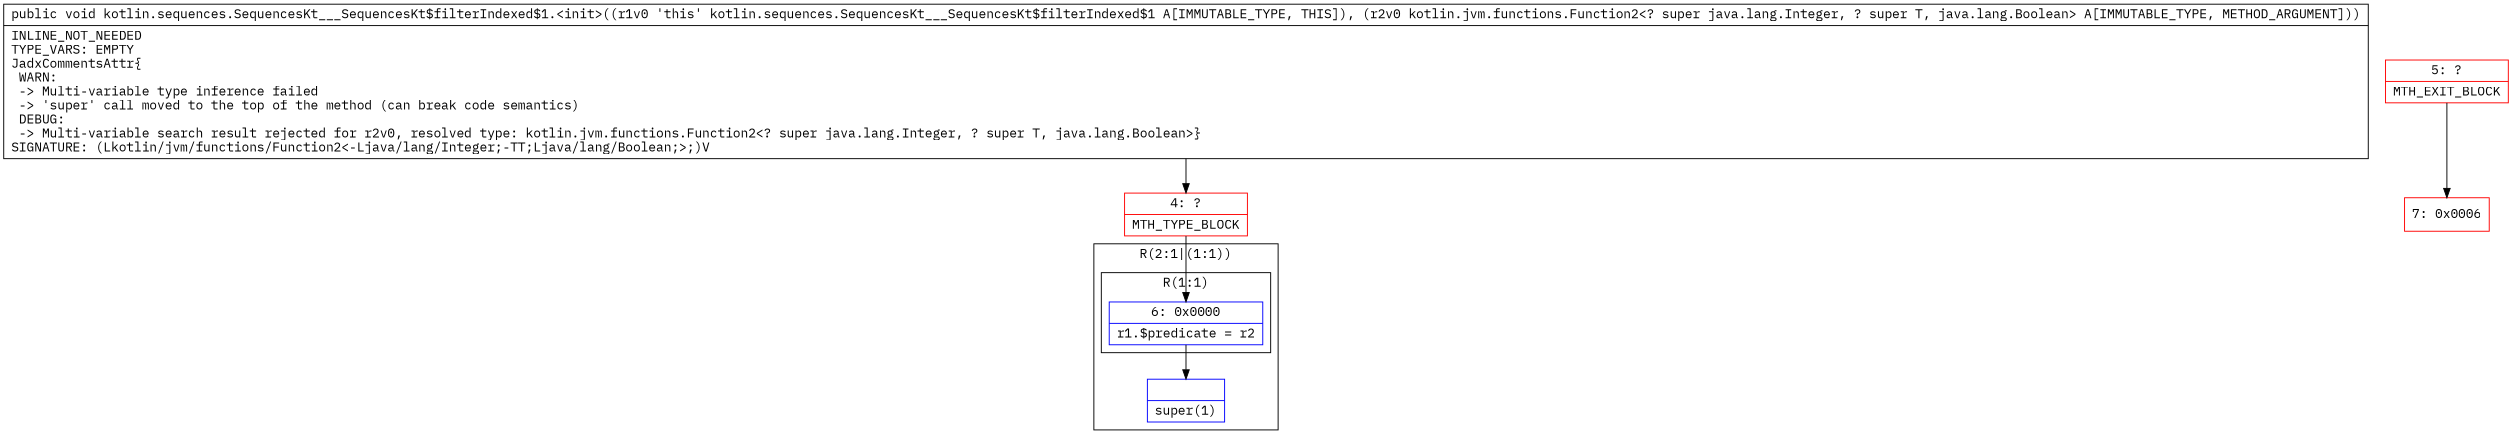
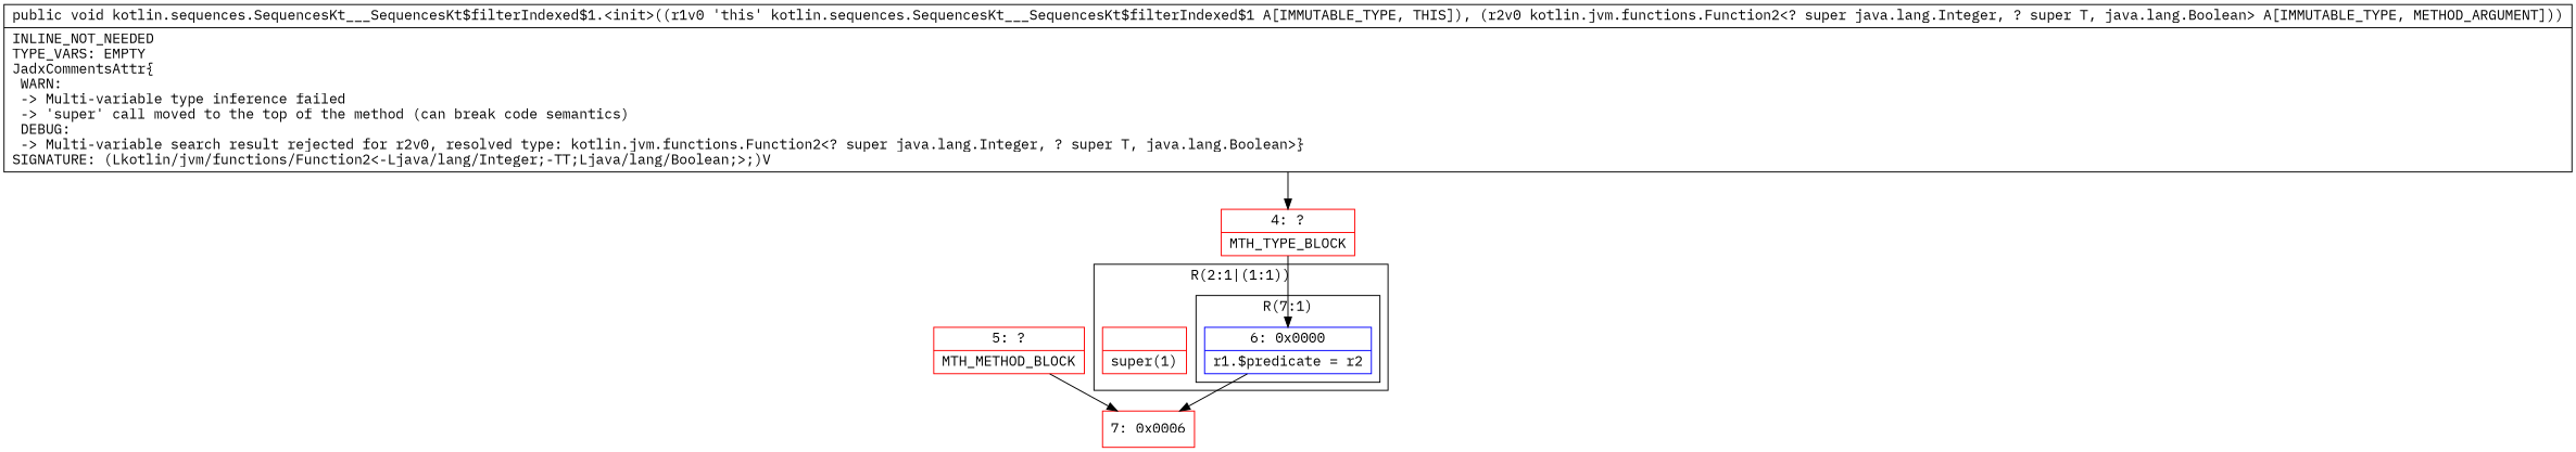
  digraph {
    fontname="IBM Plex Mono"
    node [color=red fontname="IBM Plex Mono" shape=record]
    edge [fontname="IBM Plex Mono"]
    n1 [color=blue label="{6\:\ 0x0000|r1.$predicate = r2\l}"]
-   n2 [color=blue label="{|super(1)\l}"]
+   n2 [label="{|super(1)\l}"]
    n3 [label="{7\:\ 0x0006}"]
    n4 [label="{4\:\ ?|MTH_TYPE_BLOCK\l}"]
-   n5 [label="{5\:\ ?|MTH_EXIT_BLOCK\l}"]
+   n5 [label="{5\:\ ?|MTH_METHOD_BLOCK\l}"]
    n6 [label="{public void kotlin.sequences.SequencesKt___SequencesKt$filterIndexed$1.\<init\>((r1v0 'this' kotlin.sequences.SequencesKt___SequencesKt$filterIndexed$1 A[IMMUTABLE_TYPE, THIS]), (r2v0 kotlin.jvm.functions.Function2\<? super java.lang.Integer, ? super T, java.lang.Boolean\> A[IMMUTABLE_TYPE, METHOD_ARGUMENT]))  | INLINE_NOT_NEEDED\lTYPE_VARS: EMPTY\lJadxCommentsAttr\{\l WARN: \l \-\> Multi\-variable type inference failed\l \-\> 'super' call moved to the top of the method (can break code semantics)\l DEBUG: \l \-\> Multi\-variable search result rejected for r2v0, resolved type: kotlin.jvm.functions.Function2\<? super java.lang.Integer, ? super T, java.lang.Boolean\>\}\lSIGNATURE: (Lkotlin\/jvm\/functions\/Function2\<\-Ljava\/lang\/Integer;\-TT;Ljava\/lang\/Boolean;\>;)V\l}" color=""]
    subgraph cluster_1 {
      label="R(2:1|(1:1))"
      n2
      subgraph cluster_2 {
-       label="R(1:1)"
+       label="R(7:1)"
        n1
      }
    }
-   n1 -> n2
+   n1 -> n3
    n4 -> n1
    n5 -> n3
    n6 -> n4
  }
